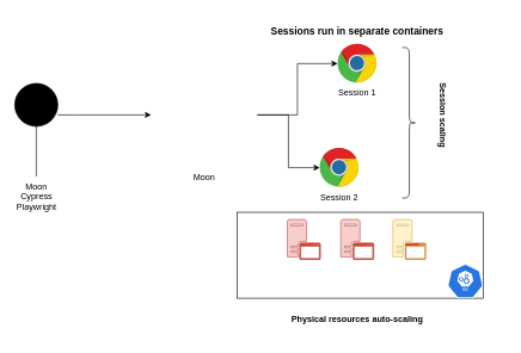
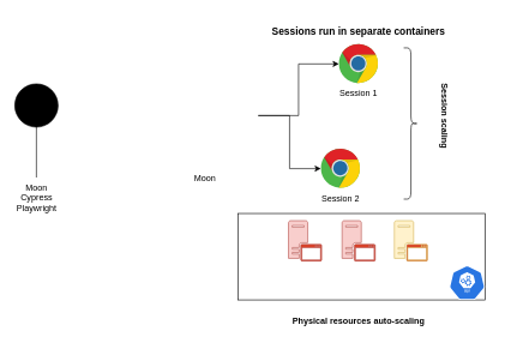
  <mxCell id="0" />
  <mxCell id="1" parent="0" />
  <mxCell id="2" value="" style="rounded=0;whiteSpace=wrap;html=1;fontSize=12;" vertex="1" parent="1"><mxGeometry x="330" y="296" width="343" height="120" as="geometry" /></mxCell>
  <mxCell id="3" value="Session 1" style="dashed=0;outlineConnect=0;html=1;align=center;labelPosition=center;verticalLabelPosition=bottom;verticalAlign=top;shape=mxgraph.weblogos.chrome" vertex="1" parent="1"><mxGeometry x="470" y="60.6" width="54.8" height="55.4" as="geometry" /></mxCell>
  <mxCell id="4" value="Session 2" style="dashed=0;outlineConnect=0;html=1;align=center;labelPosition=center;verticalLabelPosition=bottom;verticalAlign=top;shape=mxgraph.weblogos.chrome" vertex="1" parent="1"><mxGeometry x="445" y="206" width="54.8" height="55.4" as="geometry" /></mxCell>
- <mxCell id="5" style="edgeStyle=orthogonalEdgeStyle;rounded=0;orthogonalLoop=1;jettySize=auto;html=1;" edge="1" parent="1" source="6" target="9"><mxGeometry relative="1" as="geometry"><Array as="points"><mxPoint x="110" y="160" /><mxPoint x="110" y="160" /></Array></mxGeometry></mxCell>
  <mxCell id="6" value="Moon&lt;br&gt;Cypress&lt;br&gt;Playwright" style="verticalLabelPosition=bottom;shadow=0;dashed=0;align=center;html=1;verticalAlign=top;shape=mxgraph.electrical.transmission.testPoint;" vertex="1" parent="1"><mxGeometry x="20" y="116" width="60" height="130" as="geometry" /></mxCell>
  <mxCell id="7" style="edgeStyle=orthogonalEdgeStyle;rounded=0;orthogonalLoop=1;jettySize=auto;html=1;" edge="1" parent="1" source="9" target="3"><mxGeometry relative="1" as="geometry" /></mxCell>
  <mxCell id="8" style="edgeStyle=orthogonalEdgeStyle;rounded=0;orthogonalLoop=1;jettySize=auto;html=1;" edge="1" parent="1" source="9" target="4"><mxGeometry relative="1" as="geometry" /></mxCell>
  <mxCell id="9" value="Moon" style="shape=image;html=1;verticalAlign=top;verticalLabelPosition=bottom;labelBackgroundColor=#ffffff;imageAspect=0;aspect=fixed;image=https://cdn3.iconfinder.com/data/icons/tiny-weather-1/512/moon-128.png" vertex="1" parent="1"><mxGeometry x="210" y="86" width="148" height="148" as="geometry" /></mxCell>
  <mxCell id="10" value="&lt;span style=&quot;white-space: pre&quot;&gt;&#09;&lt;/span&gt;" style="shape=curlyBracket;whiteSpace=wrap;html=1;rounded=1;flipH=1;" vertex="1" parent="1"><mxGeometry x="560" y="66" width="20" height="210" as="geometry" /></mxCell>
  <mxCell id="11" value="&lt;font style=&quot;font-size: 14px&quot;&gt;Sessions run in separate containers&lt;/font&gt;" style="text;strokeColor=none;fillColor=none;html=1;fontSize=24;fontStyle=1;verticalAlign=middle;align=center;rotation=0;" vertex="1" parent="1"><mxGeometry x="447.4" y="20.6" width="100" height="40" as="geometry" /></mxCell>
  <mxCell id="12" value="&lt;font style=&quot;font-size: 12px&quot;&gt;Session scaling&lt;/font&gt;" style="text;strokeColor=none;fillColor=none;html=1;fontSize=24;fontStyle=1;verticalAlign=middle;align=center;rotation=90;" vertex="1" parent="1"><mxGeometry x="570" y="56" width="100" height="208" as="geometry" /></mxCell>
  <mxCell id="13" value="" style="sketch=0;pointerEvents=1;shadow=0;dashed=0;html=1;strokeColor=#b85450;fillColor=#f8cecc;labelPosition=center;verticalLabelPosition=bottom;verticalAlign=top;outlineConnect=0;align=center;shape=mxgraph.office.servers.application_server_orange;fontSize=12;" vertex="1" parent="1"><mxGeometry x="400" y="306" width="46" height="56" as="geometry" /></mxCell>
  <mxCell id="14" value="" style="sketch=0;pointerEvents=1;shadow=0;dashed=0;html=1;strokeColor=#b85450;fillColor=#f8cecc;labelPosition=center;verticalLabelPosition=bottom;verticalAlign=top;outlineConnect=0;align=center;shape=mxgraph.office.servers.application_server_orange;fontSize=12;" vertex="1" parent="1"><mxGeometry x="474.4" y="306" width="46" height="56" as="geometry" /></mxCell>
  <mxCell id="15" value="" style="sketch=0;pointerEvents=1;shadow=0;dashed=0;html=1;strokeColor=#d6b656;fillColor=#fff2cc;labelPosition=center;verticalLabelPosition=bottom;verticalAlign=top;outlineConnect=0;align=center;shape=mxgraph.office.servers.application_server_orange;fontSize=12;" vertex="1" parent="1"><mxGeometry x="547" y="306" width="46" height="56" as="geometry" /></mxCell>
  <mxCell id="16" value="" style="sketch=0;html=1;dashed=0;whitespace=wrap;fillColor=#2875E2;strokeColor=#ffffff;points=[[0.005,0.63,0],[0.1,0.2,0],[0.9,0.2,0],[0.5,0,0],[0.995,0.63,0],[0.72,0.99,0],[0.5,1,0],[0.28,0.99,0]];shape=mxgraph.kubernetes.icon;prIcon=api;fontSize=12;" vertex="1" parent="1"><mxGeometry x="623" y="368" width="50" height="48" as="geometry" /></mxCell>
  <mxCell id="17" value="&lt;font style=&quot;font-size: 12px&quot;&gt;Physical resources auto-scaling&lt;/font&gt;" style="text;strokeColor=none;fillColor=none;html=1;fontSize=24;fontStyle=1;verticalAlign=middle;align=center;rotation=0;" vertex="1" parent="1"><mxGeometry x="327.4" y="413" width="340" height="58" as="geometry" /></mxCell>
